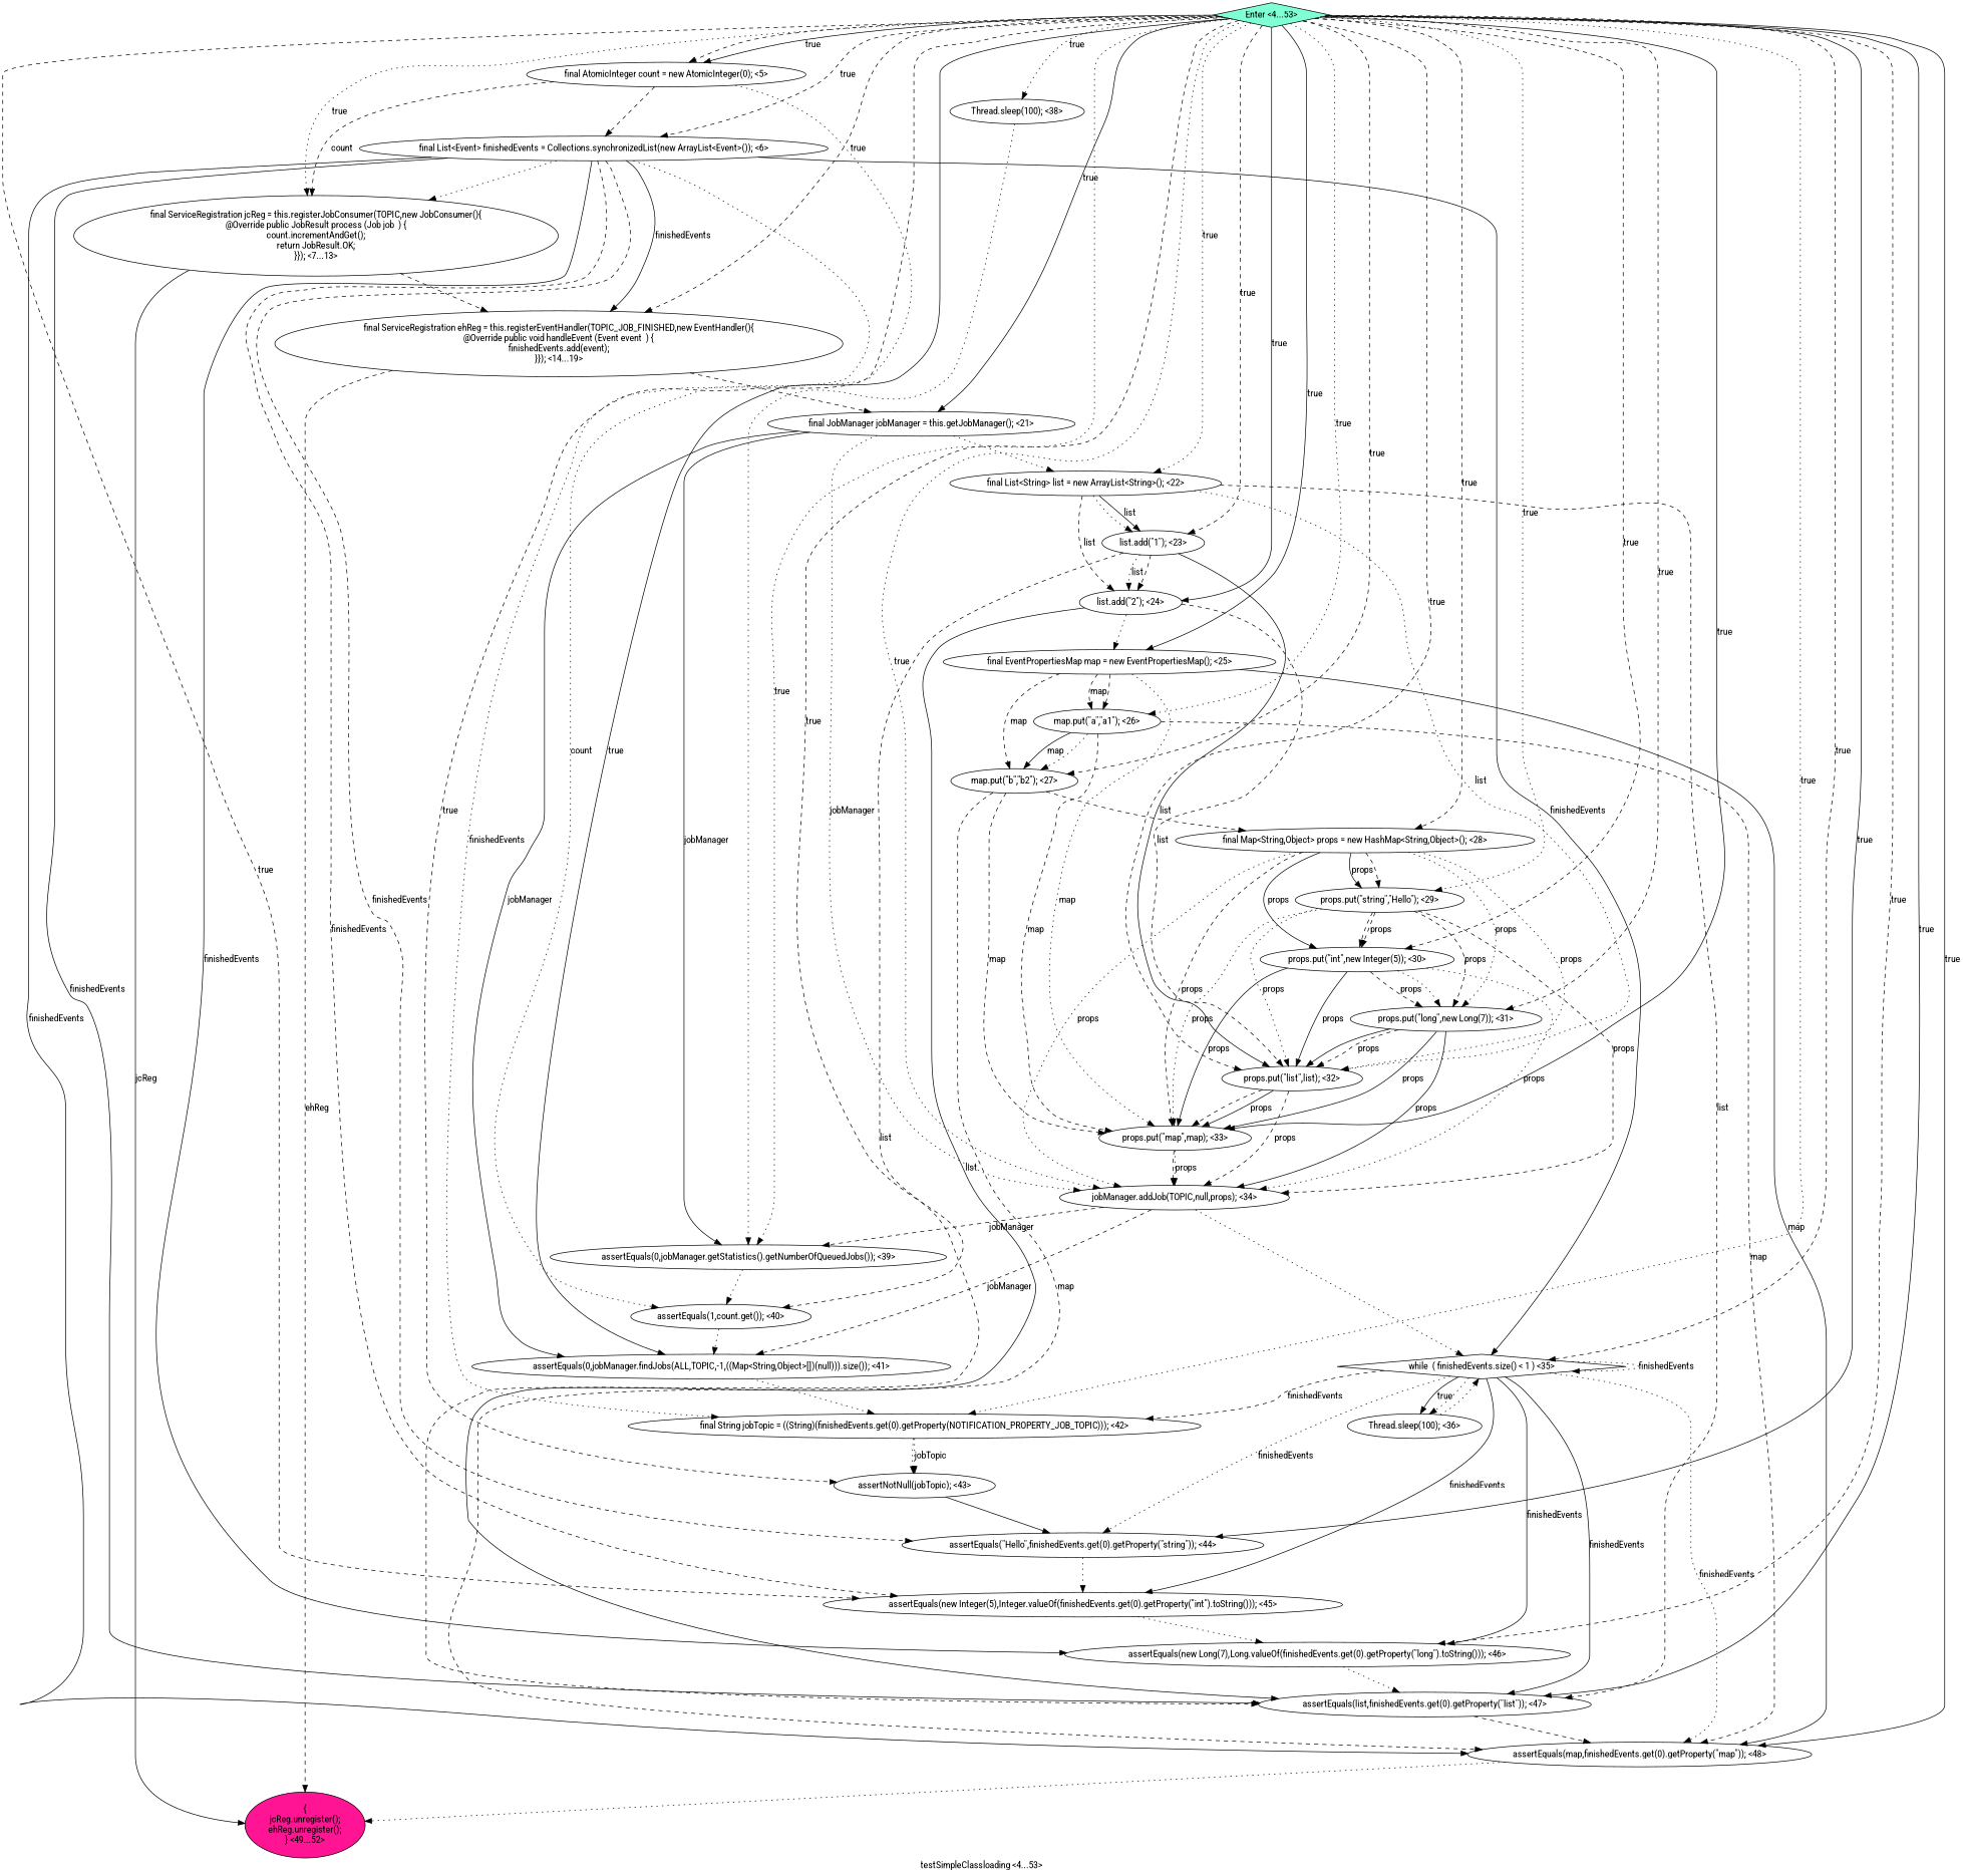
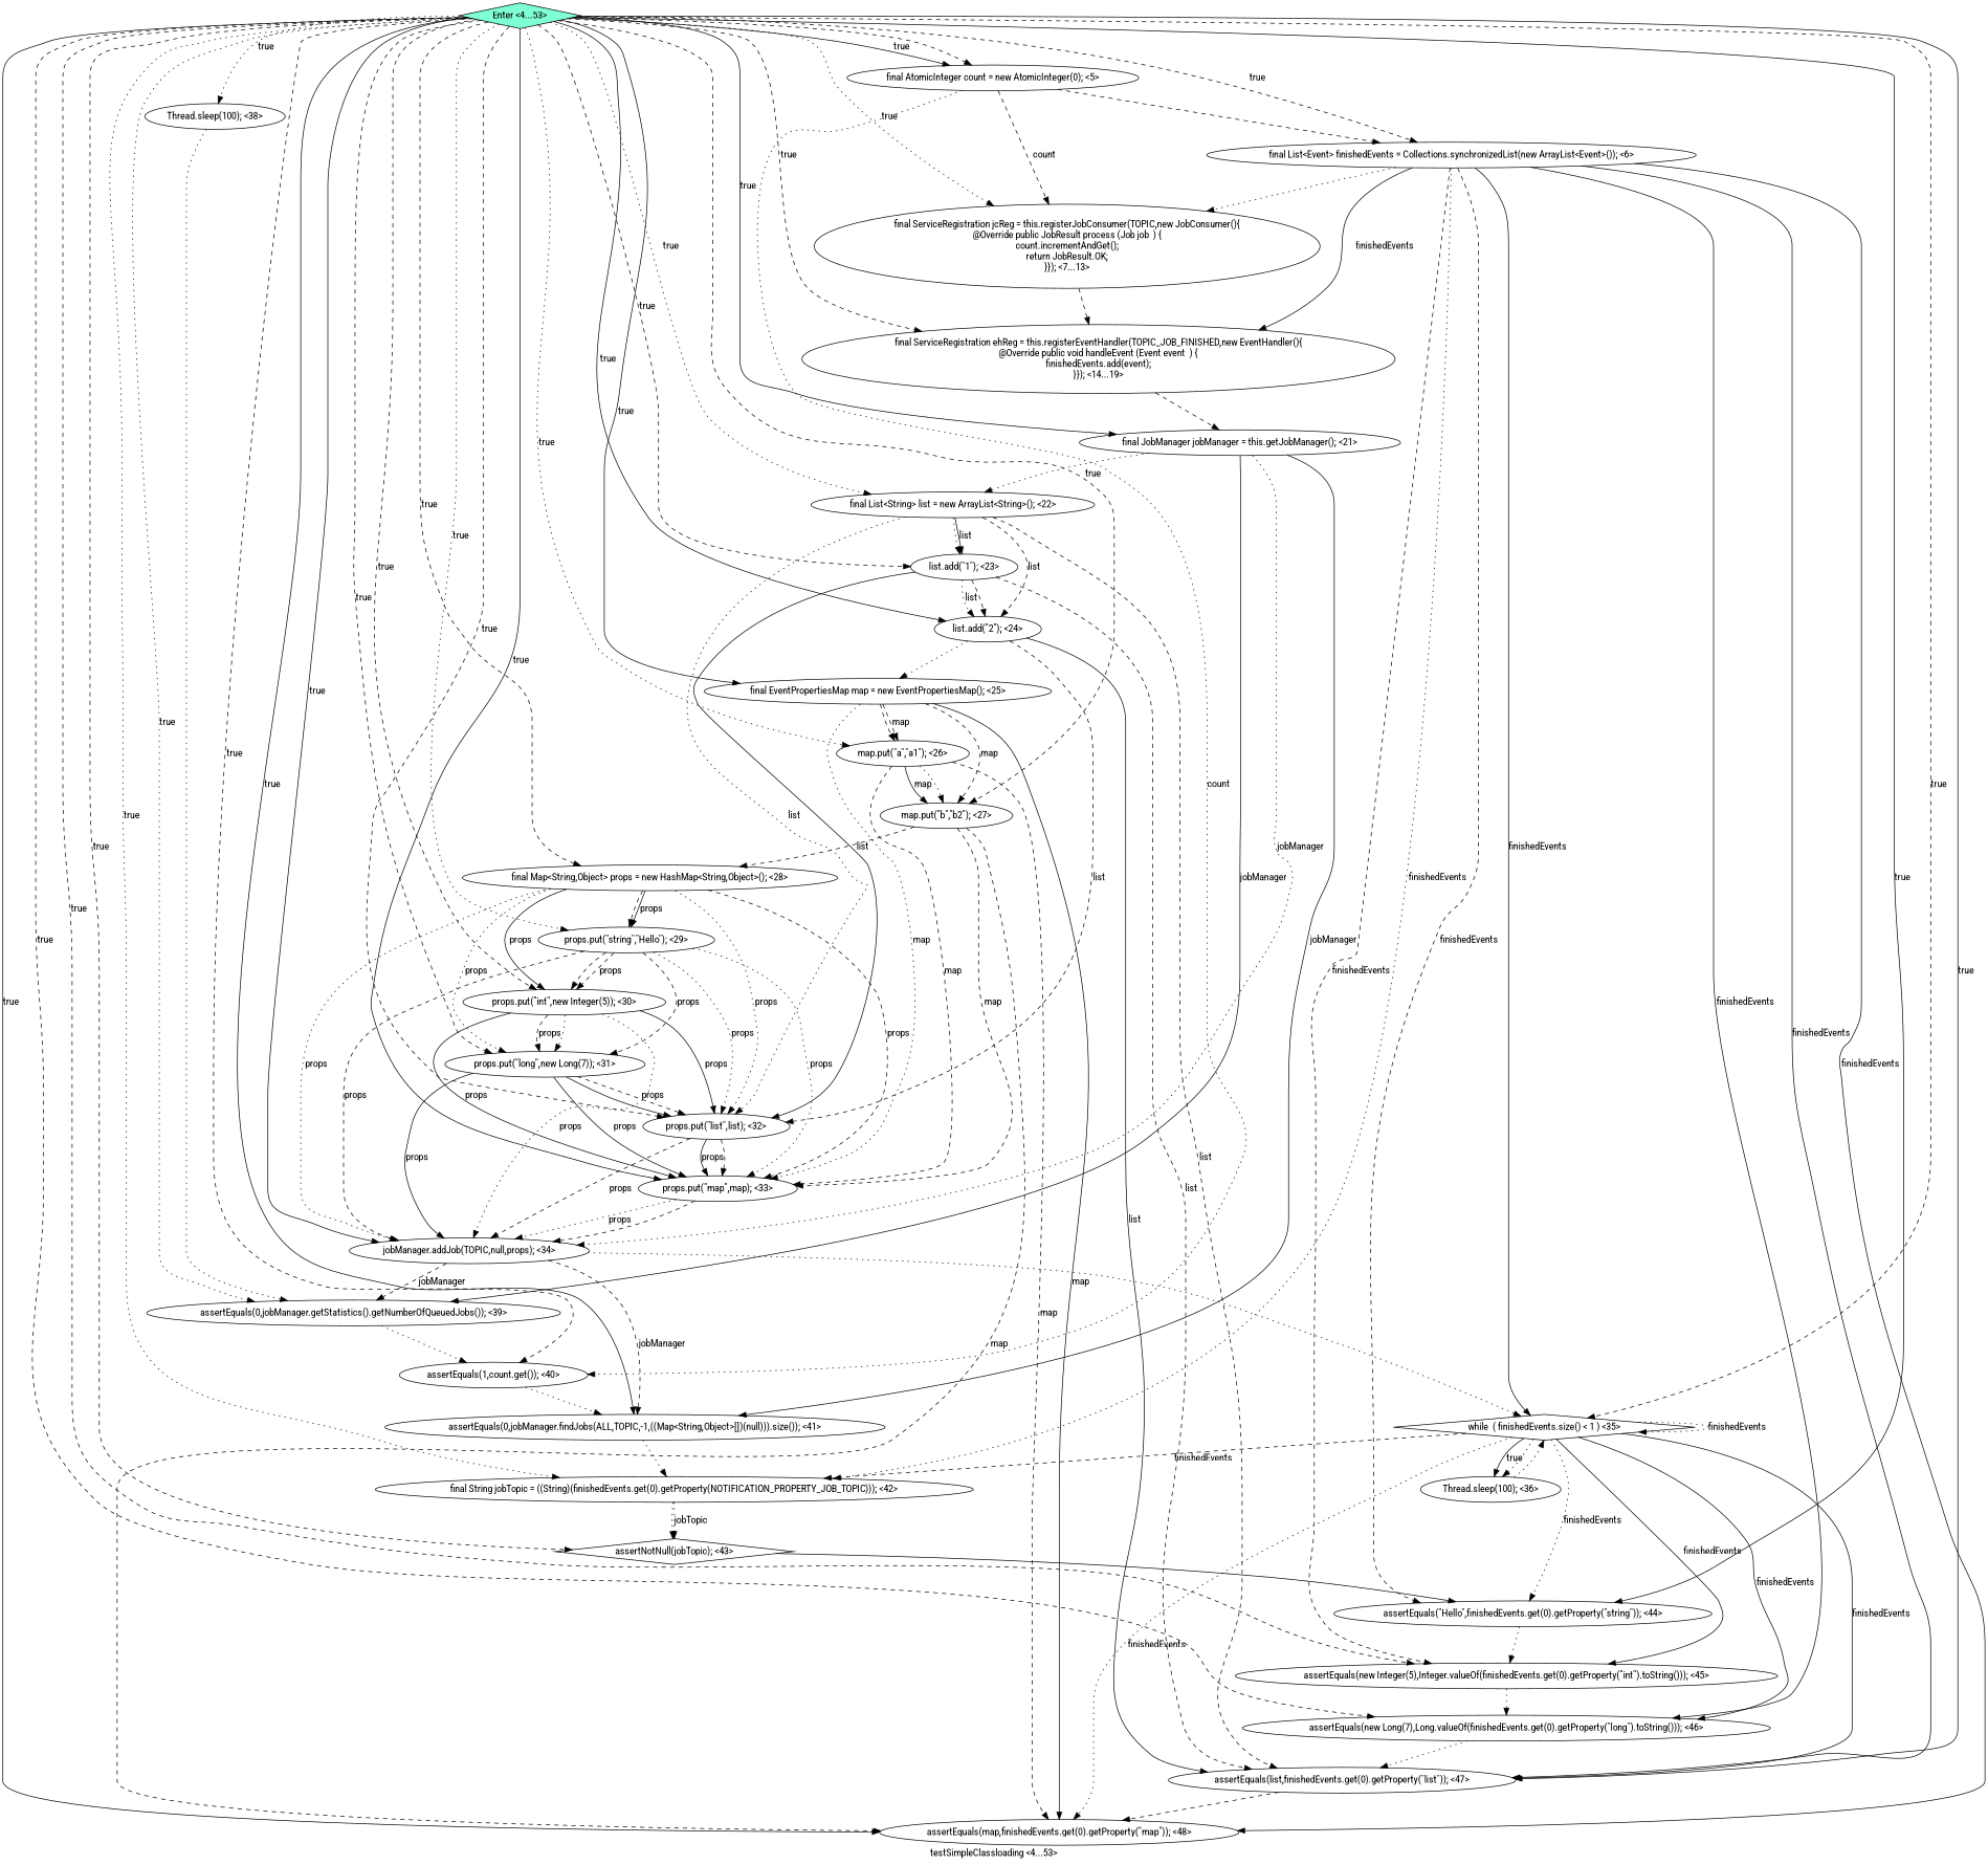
  digraph {
    fontname="Roboto Condensed"
    label="testSimpleClassloading <4...53>"
    node [fillcolor=white fontname="Roboto Condensed" shape=ellipse style=filled]
    edge [fontname="Roboto Condensed" style=dashed]
    n1 [label="props.put(\"long\",new Long(7)); <31>"]
    n2 [label="jobManager.addJob(TOPIC,null,props); <34>"]
    n3 [label="props.put(\"list\",list); <32>"]
    n4 [label="props.put(\"map\",map); <33>"]
    n5 [label="while  ( finishedEvents.size() < 1 ) <35>" shape=diamond]
    n6 [label="assertEquals(0,jobManager.getStatistics().getNumberOfQueuedJobs()); <39>"]
    n7 [label="assertEquals(0,jobManager.findJobs(ALL,TOPIC,-1,((Map<String,Object>[])(null))).size()); <41>"]
    n8 [label="assertEquals(new Integer(5),Integer.valueOf(finishedEvents.get(0).getProperty(\"int\").toString())); <45>"]
    n9 [label="assertEquals(new Long(7),Long.valueOf(finishedEvents.get(0).getProperty(\"long\").toString())); <46>"]
    n10 [label="assertEquals(list,finishedEvents.get(0).getProperty(\"list\")); <47>"]
    n11 [label="assertEquals(\"Hello\",finishedEvents.get(0).getProperty(\"string\")); <44>"]
    n12 [label="assertEquals(map,finishedEvents.get(0).getProperty(\"map\")); <48>"]
    n13 [label="Thread.sleep(100); <36>"]
    n14 [label="final String jobTopic = ((String)(finishedEvents.get(0).getProperty(NOTIFICATION_PROPERTY_JOB_TOPIC))); <42>"]
    n15 [label="Thread.sleep(100); <38>"]
-   n16 [fillcolor=deeppink label="{\njcReg.unregister();\nehReg.unregister();\n} <49...52>"]
-   n17 [label="assertNotNull(jobTopic); <43>"]
+   n17 [label="assertNotNull(jobTopic); <43>" shape=diamond]
    n18 [label="final JobManager jobManager = this.getJobManager(); <21>"]
    n19 [label="final List<String> list = new ArrayList<String>(); <22>"]
    n20 [label="assertEquals(1,count.get()); <40>"]
    n21 [label="list.add(\"2\"); <24>"]
    n22 [label="list.add(\"1\"); <23>"]
    n23 [label="final Map<String,Object> props = new HashMap<String,Object>(); <28>"]
    n24 [label="props.put(\"int\",new Integer(5)); <30>"]
    n25 [label="props.put(\"string\",\"Hello\"); <29>"]
    n26 [label="final ServiceRegistration jcReg = this.registerJobConsumer(TOPIC,new JobConsumer(){\n@Override public JobResult process (Job job  ) {\ncount.incrementAndGet();\nreturn JobResult.OK;\n}}); <7...13>"]
    n27 [label="final ServiceRegistration ehReg = this.registerEventHandler(TOPIC_JOB_FINISHED,new EventHandler(){\n@Override public void handleEvent (Event event  ) {\nfinishedEvents.add(event);\n}}); <14...19>"]
    n28 [label="final EventPropertiesMap map = new EventPropertiesMap(); <25>"]
    n29 [label="map.put(\"b\",\"b2\"); <27>"]
    n30 [label="map.put(\"a\",\"a1\"); <26>"]
    n31 [label="final AtomicInteger count = new AtomicInteger(0); <5>"]
    n32 [label="final List<Event> finishedEvents = Collections.synchronizedList(new ArrayList<Event>()); <6>"]
    n33 [fillcolor=aquamarine label="Enter <4...53>" shape=diamond]
    n1 -> n2 [label=props style=solid]
    n1 -> n3 [label=props]
    n1 -> n3 [style=solid]
    n1 -> n4 [label=props style=solid]
    n2 -> n5 [style=dotted]
    n2 -> n6 [label=jobManager]
    n2 -> n7 [label=jobManager]
    n3 -> n2 [label=props]
    n3 -> n4 [label=props style=solid]
    n3 -> n4
    n4 -> n2 [label=props style=dotted]
    n4 -> n2
    n5 -> n5 [label=finishedEvents style=dotted]
    n5 -> n8 [label=finishedEvents style=solid]
    n5 -> n9 [label=finishedEvents style=solid]
    n5 -> n10 [label=finishedEvents style=solid]
    n5 -> n11 [label=finishedEvents style=dotted]
    n5 -> n12 [label=finishedEvents style=dotted]
    n5 -> n13 [label=true style=solid]
    n5 -> n13 [style=dotted]
    n5 -> n14 [label=finishedEvents]
    n6 -> n20 [style=dotted]
    n7 -> n14 [style=dotted]
    n8 -> n9 [style=dotted]
    n9 -> n10 [style=dotted]
    n10 -> n12
    n11 -> n8 [style=dotted]
-   n12 -> n16 [style=dotted]
    n13 -> n5 [style=dotted]
    n14 -> n17 [label=jobTopic style=dotted]
    n14 -> n17 [style=dotted]
    n15 -> n6 [style=dotted]
    n17 -> n11 [style=solid]
    n18 -> n2 [label=jobManager style=dotted]
    n18 -> n6 [label=jobManager style=solid]
    n18 -> n7 [label=jobManager style=solid]
    n18 -> n19 [style=dotted]
    n19 -> n3 [label=list style=dotted]
    n19 -> n10 [label=list]
    n19 -> n21 [label=list]
    n19 -> n22 [label=list style=solid]
    n19 -> n22 [style=dotted]
    n20 -> n7 [style=dotted]
    n21 -> n3 [label=list]
    n21 -> n10 [label=list style=solid]
    n21 -> n28 [style=dotted]
    n22 -> n3 [label=list style=solid]
    n22 -> n10 [label=list]
    n22 -> n21 [label=list style=dotted]
    n22 -> n21
    n23 -> n1 [label=props style=dotted]
    n23 -> n2 [label=props style=dotted]
    n23 -> n3 [label=props style=dotted]
    n23 -> n4 [label=props]
    n23 -> n24 [label=props style=solid]
    n23 -> n25 [label=props style=solid]
    n23 -> n25
    n24 -> n1 [label=props]
    n24 -> n1 [style=dotted]
    n24 -> n2 [label=props style=dotted]
    n24 -> n3 [label=props style=solid]
    n24 -> n4 [label=props style=solid]
    n25 -> n1 [label=props]
    n25 -> n2 [label=props]
    n25 -> n3 [label=props style=dotted]
    n25 -> n4 [label=props style=dotted]
    n25 -> n24 [label=props]
    n25 -> n24
-   n26 -> n16 [label=jcReg style=solid]
    n26 -> n27
-   n27 -> n16 [label=ehReg]
    n27 -> n18
    n28 -> n4 [label=map style=dotted]
    n28 -> n12 [label=map style=solid]
    n28 -> n29 [label=map]
    n28 -> n30 [label=map]
    n28 -> n30
    n29 -> n4 [label=map]
    n29 -> n12 [label=map]
    n29 -> n23
    n30 -> n4 [label=map]
    n30 -> n12 [label=map]
    n30 -> n29 [label=map style=solid]
    n30 -> n29 [style=dotted]
    n31 -> n20 [label=count style=dotted]
    n31 -> n26 [label=count]
    n31 -> n32
    n32 -> n5 [label=finishedEvents style=solid]
    n32 -> n8 [label=finishedEvents]
    n32 -> n9 [label=finishedEvents style=solid]
    n32 -> n10 [label=finishedEvents style=solid]
    n32 -> n11 [label=finishedEvents]
    n32 -> n12 [label=finishedEvents style=solid]
    n32 -> n14 [label=finishedEvents style=dotted]
    n32 -> n26 [style=dotted]
    n32 -> n27 [label=finishedEvents style=solid]
    n33 -> n1 [label=true]
-   n33 -> n2 [label=true style=dotted]
+   n33 -> n2 [label=true style=solid]
    n33 -> n3 [label=true]
    n33 -> n4 [label=true style=solid]
    n33 -> n5 [label=true]
    n33 -> n6 [label=true style=dotted]
    n33 -> n7 [label=true style=solid]
    n33 -> n8 [label=true]
    n33 -> n9 [label=true]
    n33 -> n10 [label=true style=solid]
    n33 -> n11 [label=true style=solid]
    n33 -> n12 [label=true style=solid]
    n33 -> n14 [label=true style=dotted]
    n33 -> n15 [label=true style=dotted]
    n33 -> n17 [label=true]
    n33 -> n18 [label=true style=solid]
    n33 -> n19 [label=true style=dotted]
    n33 -> n20 [label=true]
    n33 -> n21 [label=true style=solid]
    n33 -> n22 [label=true]
    n33 -> n23 [label=true]
    n33 -> n24 [label=true]
    n33 -> n25 [label=true style=dotted]
    n33 -> n26 [label=true style=dotted]
    n33 -> n27 [label=true]
    n33 -> n28 [label=true style=solid]
    n33 -> n29 [label=true]
    n33 -> n30 [label=true style=dotted]
    n33 -> n31 [label=true style=solid]
    n33 -> n31
    n33 -> n32 [label=true]
  }
